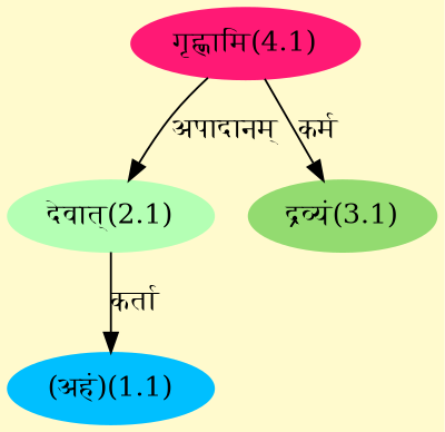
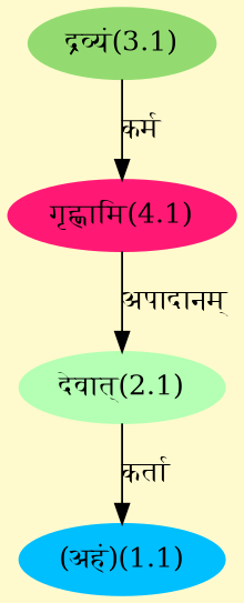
  digraph {
    bgcolor=lemonchiffon1
    compound=true
    rankdir=BT
    node [style=filled]
    edge [dir=back]
    n1 [color="#00BFFF" label="(अहं)(1.1)"]
    n2 [color="#B4FFB4" label="देवात्(2.1)"]
    n3 [color="#FF1975" label="गृह्णामि(4.1)"]
    n4 [color="#93DB70" label="द्रव्यं(3.1)"]
    n1 -> n2 [label="कर्ता"]
    n2 -> n3 [label="अपादानम्"]
-   n4 -> n3 [label="कर्म"]
+   n3 -> n4 [label="कर्म"]
  }
